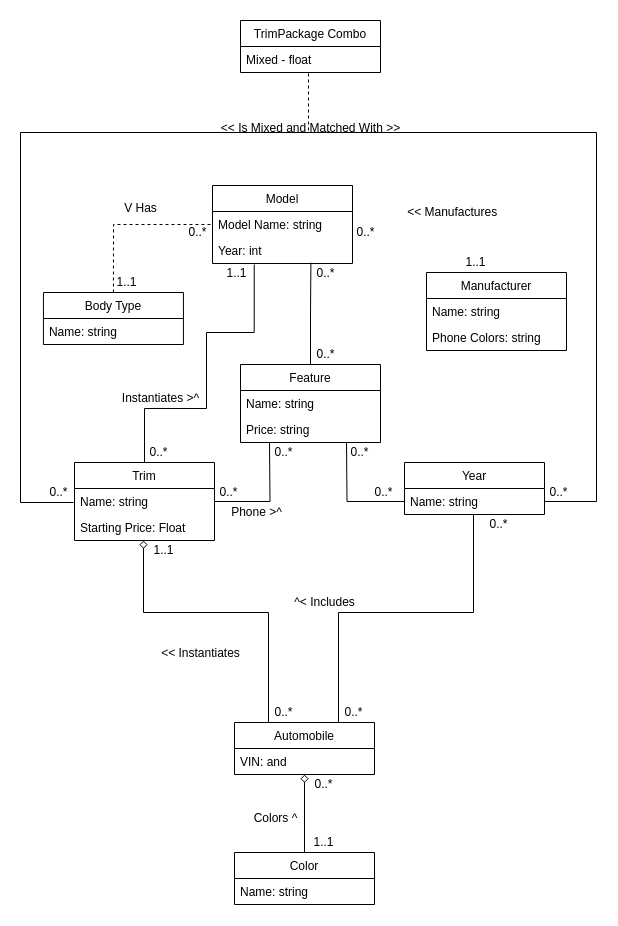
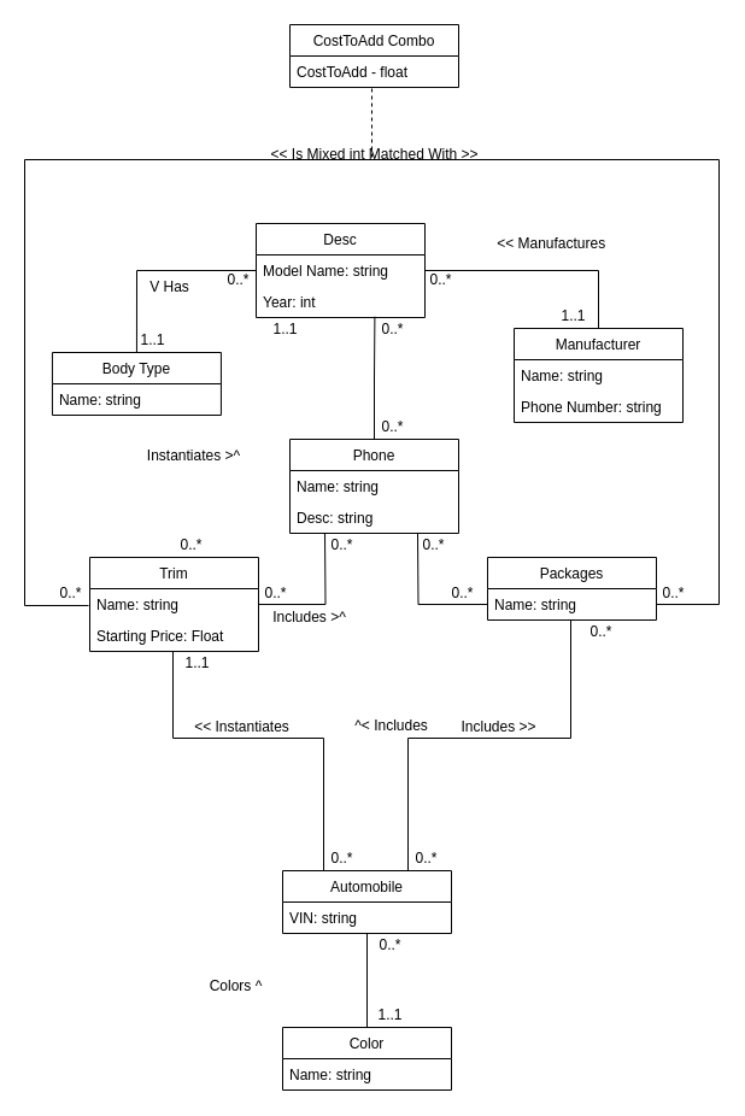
  <mxCell id="0" />
  <mxCell id="1" parent="0" />
- <mxCell id="2" style="edgeStyle=orthogonalEdgeStyle;rounded=0;jumpSize=5;orthogonalLoop=1;jettySize=auto;html=1;exitX=0.25;exitY=0;exitDx=0;exitDy=0;endArrow=diamond;endFill=0;" parent="1" source="4" target="18" edge="1"><mxGeometry relative="1" as="geometry"><Array as="points"><mxPoint x="268" y="722" /><mxPoint x="268" y="612" /><mxPoint x="143" y="612" /></Array></mxGeometry></mxCell>
+ <mxCell id="2" style="edgeStyle=orthogonalEdgeStyle;rounded=0;jumpSize=5;orthogonalLoop=1;jettySize=auto;html=1;exitX=0.25;exitY=0;exitDx=0;exitDy=0;endArrow=none;endFill=0;" parent="1" source="4" target="18" edge="1"><mxGeometry relative="1" as="geometry"><Array as="points"><mxPoint x="268" y="722" /><mxPoint x="268" y="612" /><mxPoint x="143" y="612" /></Array></mxGeometry></mxCell>
  <mxCell id="3" style="edgeStyle=orthogonalEdgeStyle;rounded=0;jumpSize=5;orthogonalLoop=1;jettySize=auto;html=1;exitX=0.75;exitY=0;exitDx=0;exitDy=0;endArrow=none;endFill=0;" parent="1" source="4" target="20" edge="1"><mxGeometry relative="1" as="geometry"><Array as="points"><mxPoint x="338" y="612" /><mxPoint x="473" y="612" /></Array></mxGeometry></mxCell>
  <mxCell id="4" value="Automobile" style="swimlane;fontStyle=0;childLayout=stackLayout;horizontal=1;startSize=26;fillColor=none;horizontalStack=0;resizeParent=1;resizeParentMax=0;resizeLast=0;collapsible=1;marginBottom=0;" parent="1" vertex="1"><mxGeometry x="234" y="722" width="140" height="52" as="geometry" /></mxCell>
- <mxCell id="5" value="VIN: and" style="text;strokeColor=none;fillColor=none;align=left;verticalAlign=top;spacingLeft=4;spacingRight=4;overflow=hidden;rotatable=0;points=[[0,0.5],[1,0.5]];portConstraint=eastwest;" parent="4" vertex="1"><mxGeometry y="26" width="140" height="26" as="geometry" /></mxCell>
+ <mxCell id="5" value="VIN: string" style="text;strokeColor=none;fillColor=none;align=left;verticalAlign=top;spacingLeft=4;spacingRight=4;overflow=hidden;rotatable=0;points=[[0,0.5],[1,0.5]];portConstraint=eastwest;" parent="4" vertex="1"><mxGeometry y="26" width="140" height="26" as="geometry" /></mxCell>
+ <mxCell id="6" style="edgeStyle=orthogonalEdgeStyle;rounded=0;orthogonalLoop=1;jettySize=auto;html=1;exitX=0.5;exitY=0;exitDx=0;exitDy=0;entryX=1;entryY=0.5;entryDx=0;entryDy=0;endArrow=none;endFill=0;" parent="1" source="7" target="38" edge="1"><mxGeometry relative="1" as="geometry" /></mxCell>
  <mxCell id="7" value="Manufacturer" style="swimlane;fontStyle=0;childLayout=stackLayout;horizontal=1;startSize=26;fillColor=none;horizontalStack=0;resizeParent=1;resizeParentMax=0;resizeLast=0;collapsible=1;marginBottom=0;" parent="1" vertex="1"><mxGeometry x="426" y="272" width="140" height="78" as="geometry" /></mxCell>
  <mxCell id="8" value="Name: string" style="text;strokeColor=none;fillColor=none;align=left;verticalAlign=top;spacingLeft=4;spacingRight=4;overflow=hidden;rotatable=0;points=[[0,0.5],[1,0.5]];portConstraint=eastwest;" parent="7" vertex="1"><mxGeometry y="26" width="140" height="26" as="geometry" /></mxCell>
- <mxCell id="9" value="Phone Colors: string" style="text;strokeColor=none;fillColor=none;align=left;verticalAlign=top;spacingLeft=4;spacingRight=4;overflow=hidden;rotatable=0;points=[[0,0.5],[1,0.5]];portConstraint=eastwest;" parent="7" vertex="1"><mxGeometry y="52" width="140" height="26" as="geometry" /></mxCell>
+ <mxCell id="9" value="Phone Number: string" style="text;strokeColor=none;fillColor=none;align=left;verticalAlign=top;spacingLeft=4;spacingRight=4;overflow=hidden;rotatable=0;points=[[0,0.5],[1,0.5]];portConstraint=eastwest;" parent="7" vertex="1"><mxGeometry y="52" width="140" height="26" as="geometry" /></mxCell>
  <mxCell id="10" value="1..1" style="text;html=1;resizable=0;autosize=1;align=center;verticalAlign=middle;points=[];fillColor=none;strokeColor=none;rounded=0;" parent="1" vertex="1"><mxGeometry x="455" y="252" width="40" height="20" as="geometry" /></mxCell>
  <mxCell id="11" style="edgeStyle=orthogonalEdgeStyle;rounded=0;orthogonalLoop=1;jettySize=auto;html=1;exitX=0.5;exitY=0;exitDx=0;exitDy=0;entryX=0.703;entryY=0.97;entryDx=0;entryDy=0;entryPerimeter=0;endArrow=none;endFill=0;" parent="1" source="12" target="39" edge="1"><mxGeometry relative="1" as="geometry" /></mxCell>
- <mxCell id="12" value="Feature" style="swimlane;fontStyle=0;childLayout=stackLayout;horizontal=1;startSize=26;fillColor=none;horizontalStack=0;resizeParent=1;resizeParentMax=0;resizeLast=0;collapsible=1;marginBottom=0;" parent="1" vertex="1"><mxGeometry x="240" y="364" width="140" height="78" as="geometry" /></mxCell>
+ <mxCell id="12" value="Phone" style="swimlane;fontStyle=0;childLayout=stackLayout;horizontal=1;startSize=26;fillColor=none;horizontalStack=0;resizeParent=1;resizeParentMax=0;resizeLast=0;collapsible=1;marginBottom=0;" parent="1" vertex="1"><mxGeometry x="240" y="364" width="140" height="78" as="geometry" /></mxCell>
  <mxCell id="13" value="Name: string" style="text;strokeColor=none;fillColor=none;align=left;verticalAlign=top;spacingLeft=4;spacingRight=4;overflow=hidden;rotatable=0;points=[[0,0.5],[1,0.5]];portConstraint=eastwest;" parent="12" vertex="1"><mxGeometry y="26" width="140" height="26" as="geometry" /></mxCell>
- <mxCell id="14" value="Price: string" style="text;strokeColor=none;fillColor=none;align=left;verticalAlign=top;spacingLeft=4;spacingRight=4;overflow=hidden;rotatable=0;points=[[0,0.5],[1,0.5]];portConstraint=eastwest;" parent="12" vertex="1"><mxGeometry y="52" width="140" height="26" as="geometry" /></mxCell>
- <mxCell id="15" style="edgeStyle=orthogonalEdgeStyle;rounded=0;orthogonalLoop=1;jettySize=auto;html=1;exitX=0.5;exitY=0;exitDx=0;exitDy=0;entryX=0.298;entryY=1.038;entryDx=0;entryDy=0;entryPerimeter=0;endArrow=none;endFill=0;" parent="1" source="16" target="39" edge="1"><mxGeometry relative="1" as="geometry"><Array as="points"><mxPoint x="144" y="408" /><mxPoint x="206" y="408" /><mxPoint x="206" y="332" /><mxPoint x="254" y="332" /></Array></mxGeometry></mxCell>
+ <mxCell id="14" value="Desc: string" style="text;strokeColor=none;fillColor=none;align=left;verticalAlign=top;spacingLeft=4;spacingRight=4;overflow=hidden;rotatable=0;points=[[0,0.5],[1,0.5]];portConstraint=eastwest;" parent="12" vertex="1"><mxGeometry y="52" width="140" height="26" as="geometry" /></mxCell>
  <mxCell id="16" value="Trim" style="swimlane;fontStyle=0;childLayout=stackLayout;horizontal=1;startSize=26;fillColor=none;horizontalStack=0;resizeParent=1;resizeParentMax=0;resizeLast=0;collapsible=1;marginBottom=0;" parent="1" vertex="1"><mxGeometry x="74" y="462" width="140" height="78" as="geometry" /></mxCell>
  <mxCell id="17" value="Name: string" style="text;strokeColor=none;fillColor=none;align=left;verticalAlign=top;spacingLeft=4;spacingRight=4;overflow=hidden;rotatable=0;points=[[0,0.5],[1,0.5]];portConstraint=eastwest;" parent="16" vertex="1"><mxGeometry y="26" width="140" height="26" as="geometry" /></mxCell>
  <mxCell id="18" value="Starting Price: Float" style="text;strokeColor=none;fillColor=none;align=left;verticalAlign=top;spacingLeft=4;spacingRight=4;overflow=hidden;rotatable=0;points=[[0,0.5],[1,0.5]];portConstraint=eastwest;" parent="16" vertex="1"><mxGeometry y="52" width="140" height="26" as="geometry" /></mxCell>
- <mxCell id="19" value="Year" style="swimlane;fontStyle=0;childLayout=stackLayout;horizontal=1;startSize=26;fillColor=none;horizontalStack=0;resizeParent=1;resizeParentMax=0;resizeLast=0;collapsible=1;marginBottom=0;" parent="1" vertex="1"><mxGeometry x="404" y="462" width="140" height="52" as="geometry" /></mxCell>
+ <mxCell id="19" value="Packages" style="swimlane;fontStyle=0;childLayout=stackLayout;horizontal=1;startSize=26;fillColor=none;horizontalStack=0;resizeParent=1;resizeParentMax=0;resizeLast=0;collapsible=1;marginBottom=0;" parent="1" vertex="1"><mxGeometry x="404" y="462" width="140" height="52" as="geometry" /></mxCell>
  <mxCell id="20" value="Name: string" style="text;strokeColor=none;fillColor=none;align=left;verticalAlign=top;spacingLeft=4;spacingRight=4;overflow=hidden;rotatable=0;points=[[0,0.5],[1,0.5]];portConstraint=eastwest;" parent="19" vertex="1"><mxGeometry y="26" width="140" height="26" as="geometry" /></mxCell>
  <mxCell id="21" style="edgeStyle=orthogonalEdgeStyle;rounded=0;orthogonalLoop=1;jettySize=auto;html=1;exitX=0;exitY=0.5;exitDx=0;exitDy=0;endArrow=none;endFill=0;" parent="1" source="20" edge="1"><mxGeometry relative="1" as="geometry"><mxPoint x="346" y="442" as="targetPoint" /></mxGeometry></mxCell>
  <mxCell id="22" value="0..*" style="text;html=1;resizable=0;autosize=1;align=center;verticalAlign=middle;points=[];fillColor=none;strokeColor=none;rounded=0;" parent="1" vertex="1"><mxGeometry x="367.95" y="482" width="30" height="20" as="geometry" /></mxCell>
  <mxCell id="23" value="0..*" style="text;html=1;resizable=0;autosize=1;align=center;verticalAlign=middle;points=[];fillColor=none;strokeColor=none;rounded=0;" parent="1" vertex="1"><mxGeometry x="344" y="442" width="30" height="20" as="geometry" /></mxCell>
  <mxCell id="24" value="0..*" style="text;html=1;resizable=0;autosize=1;align=center;verticalAlign=middle;points=[];fillColor=none;strokeColor=none;rounded=0;" parent="1" vertex="1"><mxGeometry x="267.95" y="442" width="30" height="20" as="geometry" /></mxCell>
  <mxCell id="25" style="edgeStyle=orthogonalEdgeStyle;rounded=0;orthogonalLoop=1;jettySize=auto;html=1;exitX=1;exitY=0.5;exitDx=0;exitDy=0;endArrow=none;endFill=0;" parent="1" source="17" edge="1"><mxGeometry relative="1" as="geometry"><mxPoint x="269" y="442" as="targetPoint" /></mxGeometry></mxCell>
  <mxCell id="26" value="0..*" style="text;html=1;resizable=0;autosize=1;align=center;verticalAlign=middle;points=[];fillColor=none;strokeColor=none;rounded=0;" parent="1" vertex="1"><mxGeometry x="212.95" y="482" width="30" height="20" as="geometry" /></mxCell>
  <mxCell id="27" value="0..*" style="text;html=1;resizable=0;autosize=1;align=center;verticalAlign=middle;points=[];fillColor=none;strokeColor=none;rounded=0;" parent="1" vertex="1"><mxGeometry x="42.95" y="482" width="30" height="20" as="geometry" /></mxCell>
  <mxCell id="28" value="0..*" style="text;html=1;resizable=0;autosize=1;align=center;verticalAlign=middle;points=[];fillColor=none;strokeColor=none;rounded=0;imageWidth=24;" parent="1" vertex="1"><mxGeometry x="542.95" y="482" width="30" height="20" as="geometry" /></mxCell>
- <mxCell id="29" value="TrimPackage Combo" style="swimlane;fontStyle=0;childLayout=stackLayout;horizontal=1;startSize=26;fillColor=none;horizontalStack=0;resizeParent=1;resizeParentMax=0;resizeLast=0;collapsible=1;marginBottom=0;" parent="1" vertex="1"><mxGeometry x="240" y="20" width="140" height="52" as="geometry" /></mxCell>
- <mxCell id="30" value="Mixed - float" style="text;strokeColor=none;fillColor=none;align=left;verticalAlign=top;spacingLeft=4;spacingRight=4;overflow=hidden;rotatable=0;points=[[0,0.5],[1,0.5]];portConstraint=eastwest;" parent="29" vertex="1"><mxGeometry y="26" width="140" height="26" as="geometry" /></mxCell>
+ <mxCell id="29" value="CostToAdd Combo" style="swimlane;fontStyle=0;childLayout=stackLayout;horizontal=1;startSize=26;fillColor=none;horizontalStack=0;resizeParent=1;resizeParentMax=0;resizeLast=0;collapsible=1;marginBottom=0;" parent="1" vertex="1"><mxGeometry x="240" y="20" width="140" height="52" as="geometry" /></mxCell>
+ <mxCell id="30" value="CostToAdd - float" style="text;strokeColor=none;fillColor=none;align=left;verticalAlign=top;spacingLeft=4;spacingRight=4;overflow=hidden;rotatable=0;points=[[0,0.5],[1,0.5]];portConstraint=eastwest;" parent="29" vertex="1"><mxGeometry y="26" width="140" height="26" as="geometry" /></mxCell>
  <mxCell id="31" style="edgeStyle=orthogonalEdgeStyle;rounded=0;orthogonalLoop=1;jettySize=auto;html=1;entryX=1;entryY=0.5;entryDx=0;entryDy=0;endArrow=none;endFill=0;jumpSize=5;" parent="1" target="20" edge="1"><mxGeometry relative="1" as="geometry"><Array as="points"><mxPoint x="20" y="502" /><mxPoint x="20" y="132" /><mxPoint x="596" y="132" /><mxPoint x="596" y="501" /></Array><mxPoint x="73" y="502" as="sourcePoint" /></mxGeometry></mxCell>
  <mxCell id="32" value="1..1" style="text;html=1;resizable=0;autosize=1;align=center;verticalAlign=middle;points=[];fillColor=none;strokeColor=none;rounded=0;" parent="1" vertex="1"><mxGeometry x="142.95" y="540" width="40" height="20" as="geometry" /></mxCell>
  <mxCell id="33" value="0..*" style="text;html=1;resizable=0;autosize=1;align=center;verticalAlign=middle;points=[];fillColor=none;strokeColor=none;rounded=0;" parent="1" vertex="1"><mxGeometry x="482.95" y="514" width="30" height="20" as="geometry" /></mxCell>
  <mxCell id="34" value="0..*" style="text;html=1;resizable=0;autosize=1;align=center;verticalAlign=middle;points=[];fillColor=none;strokeColor=none;rounded=0;" parent="1" vertex="1"><mxGeometry x="337.95" y="702" width="30" height="20" as="geometry" /></mxCell>
  <mxCell id="35" value="0..*" style="text;html=1;resizable=0;autosize=1;align=center;verticalAlign=middle;points=[];fillColor=none;strokeColor=none;rounded=0;" parent="1" vertex="1"><mxGeometry x="267.95" y="702" width="30" height="20" as="geometry" /></mxCell>
  <mxCell id="36" style="edgeStyle=orthogonalEdgeStyle;rounded=0;jumpSize=5;orthogonalLoop=1;jettySize=auto;html=1;dashed=1;endArrow=none;endFill=0;" parent="1" edge="1"><mxGeometry relative="1" as="geometry"><mxPoint x="308" y="132" as="targetPoint" /><mxPoint x="308" y="73" as="sourcePoint" /><Array as="points"><mxPoint x="308" y="112" /><mxPoint x="308" y="112" /></Array></mxGeometry></mxCell>
- <mxCell id="37" value="Model" style="swimlane;fontStyle=0;childLayout=stackLayout;horizontal=1;startSize=26;fillColor=none;horizontalStack=0;resizeParent=1;resizeParentMax=0;resizeLast=0;collapsible=1;marginBottom=0;" parent="1" vertex="1"><mxGeometry x="212" y="185" width="140" height="78" as="geometry" /></mxCell>
+ <mxCell id="37" value="Desc" style="swimlane;fontStyle=0;childLayout=stackLayout;horizontal=1;startSize=26;fillColor=none;horizontalStack=0;resizeParent=1;resizeParentMax=0;resizeLast=0;collapsible=1;marginBottom=0;" parent="1" vertex="1"><mxGeometry x="212" y="185" width="140" height="78" as="geometry" /></mxCell>
  <mxCell id="38" value="Model Name: string" style="text;strokeColor=none;fillColor=none;align=left;verticalAlign=top;spacingLeft=4;spacingRight=4;overflow=hidden;rotatable=0;points=[[0,0.5],[1,0.5]];portConstraint=eastwest;" parent="37" vertex="1"><mxGeometry y="26" width="140" height="26" as="geometry" /></mxCell>
  <mxCell id="39" value="Year: int" style="text;strokeColor=none;fillColor=none;align=left;verticalAlign=top;spacingLeft=4;spacingRight=4;overflow=hidden;rotatable=0;points=[[0,0.5],[1,0.5]];portConstraint=eastwest;" parent="37" vertex="1"><mxGeometry y="52" width="140" height="26" as="geometry" /></mxCell>
  <mxCell id="40" value="0..*" style="text;html=1;resizable=0;autosize=1;align=center;verticalAlign=middle;points=[];fillColor=none;strokeColor=none;rounded=0;" parent="1" vertex="1"><mxGeometry x="310" y="344" width="30" height="20" as="geometry" /></mxCell>
  <mxCell id="41" value="0..*" style="text;html=1;resizable=0;autosize=1;align=center;verticalAlign=middle;points=[];fillColor=none;strokeColor=none;rounded=0;" parent="1" vertex="1"><mxGeometry x="310" y="263" width="30" height="20" as="geometry" /></mxCell>
  <mxCell id="42" value="0..*" style="text;html=1;resizable=0;autosize=1;align=center;verticalAlign=middle;points=[];fillColor=none;strokeColor=none;rounded=0;" parent="1" vertex="1"><mxGeometry x="142.95" y="442" width="30" height="20" as="geometry" /></mxCell>
  <mxCell id="43" value="1..1" style="text;html=1;resizable=0;autosize=1;align=center;verticalAlign=middle;points=[];fillColor=none;strokeColor=none;rounded=0;" parent="1" vertex="1"><mxGeometry x="216" y="263" width="40" height="20" as="geometry" /></mxCell>
  <mxCell id="44" value="0..*" style="text;html=1;resizable=0;autosize=1;align=center;verticalAlign=middle;points=[];fillColor=none;strokeColor=none;rounded=0;" parent="1" vertex="1"><mxGeometry x="350" y="222" width="30" height="20" as="geometry" /></mxCell>
- <mxCell id="45" style="edgeStyle=orthogonalEdgeStyle;rounded=0;orthogonalLoop=1;jettySize=auto;html=1;exitX=0.5;exitY=0;exitDx=0;exitDy=0;entryX=0;entryY=0.5;entryDx=0;entryDy=0;endArrow=none;endFill=0;dashed=1;" parent="1" source="46" target="38" edge="1"><mxGeometry relative="1" as="geometry" /></mxCell>
+ <mxCell id="45" style="edgeStyle=orthogonalEdgeStyle;rounded=0;orthogonalLoop=1;jettySize=auto;html=1;exitX=0.5;exitY=0;exitDx=0;exitDy=0;entryX=0;entryY=0.5;entryDx=0;entryDy=0;endArrow=none;endFill=0;" parent="1" source="46" target="38" edge="1"><mxGeometry relative="1" as="geometry" /></mxCell>
  <mxCell id="46" value="Body Type" style="swimlane;fontStyle=0;childLayout=stackLayout;horizontal=1;startSize=26;fillColor=none;horizontalStack=0;resizeParent=1;resizeParentMax=0;resizeLast=0;collapsible=1;marginBottom=0;" parent="1" vertex="1"><mxGeometry x="42.95" y="292" width="140" height="52" as="geometry" /></mxCell>
  <mxCell id="47" value="Name: string" style="text;strokeColor=none;fillColor=none;align=left;verticalAlign=top;spacingLeft=4;spacingRight=4;overflow=hidden;rotatable=0;points=[[0,0.5],[1,0.5]];portConstraint=eastwest;" parent="46" vertex="1"><mxGeometry y="26" width="140" height="26" as="geometry" /></mxCell>
  <mxCell id="48" value="1..1" style="text;html=1;resizable=0;autosize=1;align=center;verticalAlign=middle;points=[];fillColor=none;strokeColor=none;rounded=0;" parent="1" vertex="1"><mxGeometry x="106" y="272" width="40" height="20" as="geometry" /></mxCell>
  <mxCell id="49" value="0..*" style="text;html=1;resizable=0;autosize=1;align=center;verticalAlign=middle;points=[];fillColor=none;strokeColor=none;rounded=0;" parent="1" vertex="1"><mxGeometry x="182" y="222" width="30" height="20" as="geometry" /></mxCell>
- <mxCell id="50" style="edgeStyle=orthogonalEdgeStyle;rounded=0;orthogonalLoop=1;jettySize=auto;html=1;exitX=0.5;exitY=0;exitDx=0;exitDy=0;endArrow=diamond;endFill=0;" parent="1" source="51" target="4" edge="1"><mxGeometry relative="1" as="geometry" /></mxCell>
+ <mxCell id="50" style="edgeStyle=orthogonalEdgeStyle;rounded=0;orthogonalLoop=1;jettySize=auto;html=1;exitX=0.5;exitY=0;exitDx=0;exitDy=0;endArrow=none;endFill=0;" parent="1" source="51" target="4" edge="1"><mxGeometry relative="1" as="geometry" /></mxCell>
  <mxCell id="51" value="Color" style="swimlane;fontStyle=0;childLayout=stackLayout;horizontal=1;startSize=26;fillColor=none;horizontalStack=0;resizeParent=1;resizeParentMax=0;resizeLast=0;collapsible=1;marginBottom=0;" parent="1" vertex="1"><mxGeometry x="234" y="852" width="140" height="52" as="geometry" /></mxCell>
  <mxCell id="52" value="Name: string" style="text;strokeColor=none;fillColor=none;align=left;verticalAlign=top;spacingLeft=4;spacingRight=4;overflow=hidden;rotatable=0;points=[[0,0.5],[1,0.5]];portConstraint=eastwest;" parent="51" vertex="1"><mxGeometry y="26" width="140" height="26" as="geometry" /></mxCell>
  <mxCell id="53" value="0..*" style="text;html=1;resizable=0;autosize=1;align=center;verticalAlign=middle;points=[];fillColor=none;strokeColor=none;rounded=0;" parent="1" vertex="1"><mxGeometry x="307.95" y="774" width="30" height="20" as="geometry" /></mxCell>
  <mxCell id="54" value="1..1" style="text;html=1;resizable=0;autosize=1;align=center;verticalAlign=middle;points=[];fillColor=none;strokeColor=none;rounded=0;" parent="1" vertex="1"><mxGeometry x="302.95" y="832" width="40" height="20" as="geometry" /></mxCell>
  <mxCell id="55" value="^&amp;lt; Includes" style="text;html=1;resizable=0;autosize=1;align=center;verticalAlign=middle;points=[];fillColor=none;strokeColor=none;rounded=0;" parent="1" vertex="1"><mxGeometry x="284" y="592" width="80" height="20" as="geometry" /></mxCell>
- <mxCell id="56" value="Phone &amp;gt;^" style="text;html=1;resizable=0;autosize=1;align=center;verticalAlign=middle;points=[];fillColor=none;strokeColor=none;rounded=0;" parent="1" vertex="1"><mxGeometry x="216" y="502" width="80" height="20" as="geometry" /></mxCell>
- <mxCell id="57" value="V Has" style="text;html=1;resizable=0;autosize=1;align=center;verticalAlign=middle;points=[];fillColor=none;strokeColor=none;rounded=0;" parent="1" vertex="1"><mxGeometry x="115" y="198" width="50" height="20" as="geometry" /></mxCell>
- <mxCell id="58" value="&amp;nbsp;&amp;lt;&amp;lt; Manufactures" style="text;html=1;resizable=0;autosize=1;align=center;verticalAlign=middle;points=[];fillColor=none;strokeColor=none;rounded=0;" parent="1" vertex="1"><mxGeometry x="395" y="202" width="110" height="20" as="geometry" /></mxCell>
- <mxCell id="59" value="&amp;lt;&amp;lt; Is Mixed and Matched With &amp;gt;&amp;gt;" style="text;html=1;resizable=0;autosize=1;align=center;verticalAlign=middle;points=[];fillColor=none;strokeColor=none;rounded=0;" parent="1" vertex="1"><mxGeometry x="215" y="118" width="190" height="20" as="geometry" /></mxCell>
- <mxCell id="60" value="&amp;lt;&amp;lt; Instantiates" style="text;html=1;resizable=0;autosize=1;align=center;verticalAlign=middle;points=[];fillColor=none;strokeColor=none;rounded=0;" parent="1" vertex="1"><mxGeometry x="155" y="643" width="90" height="20" as="geometry" /></mxCell>
- <mxCell id="62" value="Colors ^" style="text;html=1;resizable=0;autosize=1;align=center;verticalAlign=middle;points=[];fillColor=none;strokeColor=none;rounded=0;" parent="1" vertex="1"><mxGeometry x="245" y="808" width="60" height="20" as="geometry" /></mxCell>
- <mxCell id="63" value="Instantiates &amp;gt;^" style="text;html=1;resizable=0;autosize=1;align=center;verticalAlign=middle;points=[];fillColor=none;strokeColor=none;rounded=0;" parent="1" vertex="1"><mxGeometry x="115" y="388" width="90" height="20" as="geometry" /></mxCell>
+ <mxCell id="56" value="Includes &amp;gt;^" style="text;html=1;resizable=0;autosize=1;align=center;verticalAlign=middle;points=[];fillColor=none;strokeColor=none;rounded=0;" parent="1" vertex="1"><mxGeometry x="216" y="502" width="80" height="20" as="geometry" /></mxCell>
+ <mxCell id="57" value="V Has" style="text;html=1;resizable=0;autosize=1;align=center;verticalAlign=middle;points=[];fillColor=none;strokeColor=none;rounded=0;" parent="1" vertex="1"><mxGeometry x="115" y="228" width="50" height="20" as="geometry" /></mxCell>
+ <mxCell id="58" value="&amp;nbsp;&amp;lt;&amp;lt; Manufactures" style="text;html=1;resizable=0;autosize=1;align=center;verticalAlign=middle;points=[];fillColor=none;strokeColor=none;rounded=0;" parent="1" vertex="1"><mxGeometry x="400" y="192" width="110" height="20" as="geometry" /></mxCell>
+ <mxCell id="59" value="&amp;lt;&amp;lt; Is Mixed int Matched With &amp;gt;&amp;gt;" style="text;html=1;resizable=0;autosize=1;align=center;verticalAlign=middle;points=[];fillColor=none;strokeColor=none;rounded=0;" parent="1" vertex="1"><mxGeometry x="215" y="118" width="190" height="20" as="geometry" /></mxCell>
+ <mxCell id="60" value="&amp;lt;&amp;lt; Instantiates" style="text;html=1;resizable=0;autosize=1;align=center;verticalAlign=middle;points=[];fillColor=none;strokeColor=none;rounded=0;" parent="1" vertex="1"><mxGeometry x="155" y="593" width="90" height="20" as="geometry" /></mxCell>
+ <mxCell id="61" value="Includes &amp;gt;&amp;gt;" style="text;html=1;resizable=0;autosize=1;align=center;verticalAlign=middle;points=[];fillColor=none;strokeColor=none;rounded=0;" parent="1" vertex="1"><mxGeometry x="372.95" y="593" width="80" height="20" as="geometry" /></mxCell>
+ <mxCell id="62" value="Colors ^" style="text;html=1;resizable=0;autosize=1;align=center;verticalAlign=middle;points=[];fillColor=none;strokeColor=none;rounded=0;" parent="1" vertex="1"><mxGeometry x="165" y="808" width="60" height="20" as="geometry" /></mxCell>
+ <mxCell id="63" value="Instantiates &amp;gt;^" style="text;html=1;resizable=0;autosize=1;align=center;verticalAlign=middle;points=[];fillColor=none;strokeColor=none;rounded=0;" parent="1" vertex="1"><mxGeometry x="115" y="368" width="90" height="20" as="geometry" /></mxCell>
